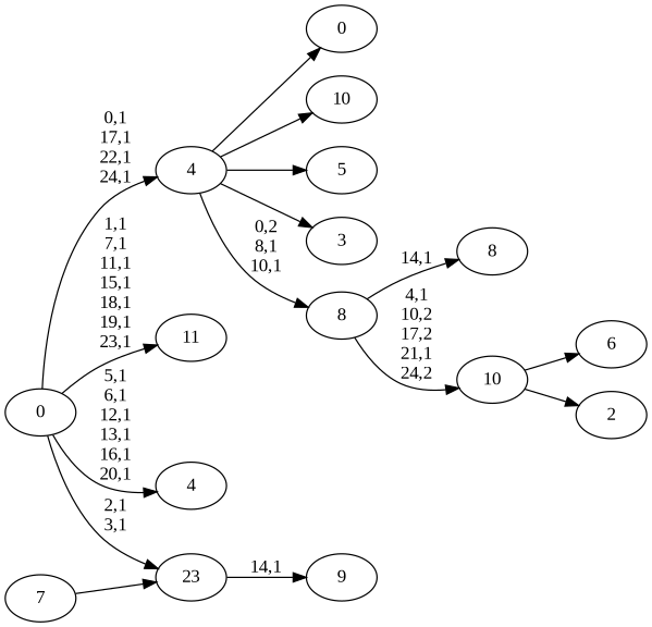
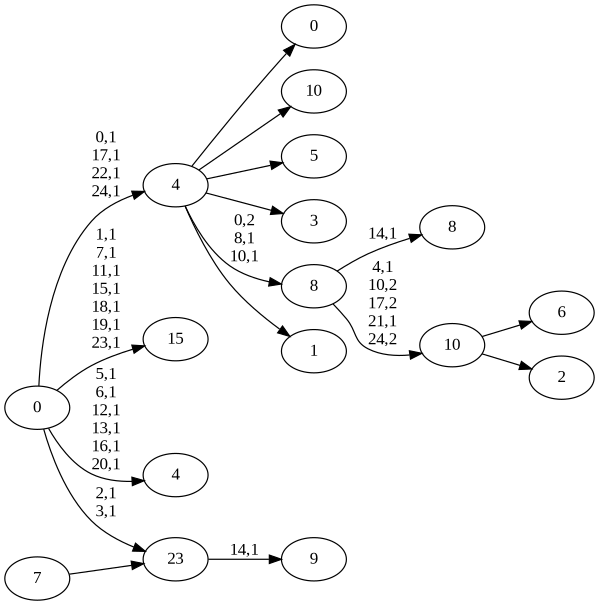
  digraph {
    fontname="Liberation Serif"
    rankdir=LR
    node [fontname="Liberation Serif"]
    edge [fontname="Liberation Serif"]
-   n1 [label=11]
+   n1 [label=15]
    n2 [label=10]
    n3 [label=9]
    n4 [label=8]
    n5 [label=7]
    23
    n7 [label=6]
    n8 [label=5]
    n9 [label=4]
    n10 [label=3]
    n11 [label=2]
    10
    8
+   n14 [label=1]
    n15 [label=0]
    4
    0
    n5 -> 23
    23 -> n3 [label="14,1"]
    10 -> n7
    10 -> n11
    8 -> n4 [label="14,1"]
    8 -> 10 [label="4,1\n10,2\n17,2\n21,1\n24,2"]
    4 -> n2
    4 -> n8
    4 -> n10
    4 -> 8 [label="0,2\n8,1\n10,1"]
+   4 -> n14
    4 -> n15
    0 -> n1 [label="1,1\n7,1\n11,1\n15,1\n18,1\n19,1\n23,1"]
    0 -> 23 [label="2,1\n3,1"]
    0 -> n9 [label="5,1\n6,1\n12,1\n13,1\n16,1\n20,1"]
    0 -> 4 [label="0,1\n17,1\n22,1\n24,1"]
  }
